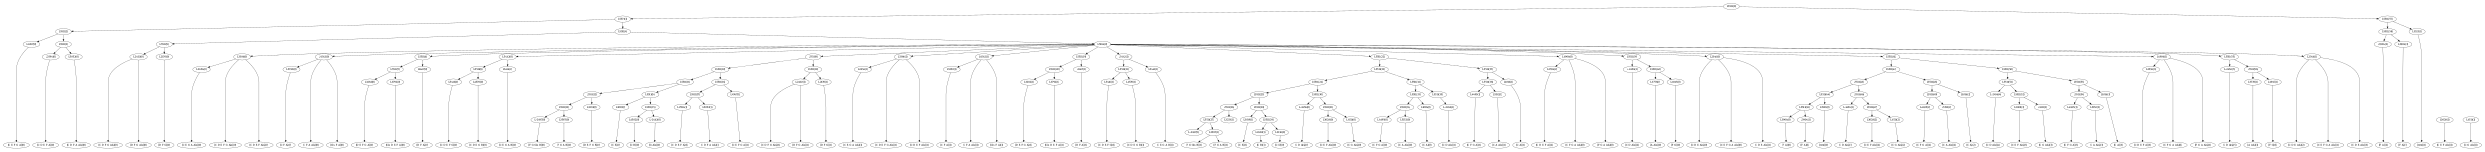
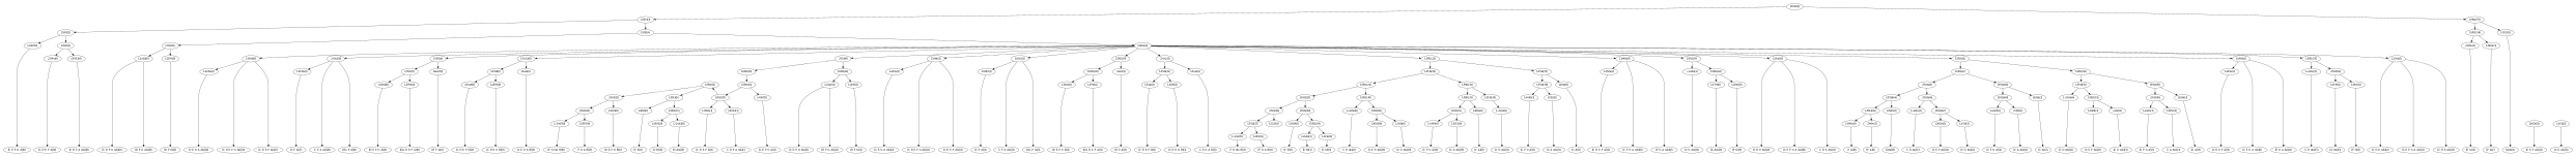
  digraph {
    fontname=Merriweather
    node [fontname=Merriweather]
    edge [fontname=Merriweather]
    "L5511(0)"
    n2 [label="L5571(1)"]
    "L5511(57)"
    "L5511(2)"
    "L5511(4)"
    "L5511(58)"
    "L3523(1)"
    "L4767(0)"
    "L5511(3)"
    "L5511(5)"
    "L5184(0)"
    "L3904(2)"
    "L3904(3)"
    "L2594(0)"
    "L5052(0)"
    "L2402(0)"
    "L2170(0)"
    "L3386(0)"
    "L4562(0)"
    "L5511(6)"
    "L5442(0)"
    "L5511(9)"
    "L3386(1)"
    "L4562(1)"
    "L5511(19)"
    "L5442(1)"
    "L5511(22)"
    "L4906(0)"
    "L5511(39)"
    "L2346(0)"
    "L5511(41)"
    "L4906(1)"
    "L5511(55)"
    "L2346(1)"
    "L2654(0)"
    "L5350(0)"
    "L5511(7)"
    "L1467(0)"
    "L5511(8)"
    "L5441(0)"
    "L5511(10)"
    "L5511(18)"
    "L2654(1)"
    "L5350(1)"
    "L5511(20)"
    "L1467(1)"
    "L5511(21)"
    "L5441(1)"
    "L5511(23)"
    "L5511(37)"
    "L2594(2)"
    "L-2456(2)"
    "L5511(40)"
    "L5511(42)"
    "L5511(50)"
    "L2594(3)"
    "L-2456(5)"
    "L5511(56)"
    "L3282(0)"
    "L3792(0)"
    "L5416(0)"
    "L4570(0)"
    "L5511(11)"
    "L5511(16)"
    "L2402(1)"
    "L2170(1)"
    "L3282(1)"
    "L3792(1)"
    "L5416(1)"
    "L4570(1)"
    "L5511(24)"
    "L5511(32)"
    "L5511(38)"
    "L1016(1)"
    "L3778(0)"
    "L4945(0)"
    "L5511(43)"
    "L5511(48)"
    "L5511(51)"
    "L5511(53)"
    "L3778(1)"
    "L4945(1)"
    "L5511(12)"
    "L5511(14)"
    "L4767(1)"
    "L5511(17)"
    "L5511(25)"
    "L5511(30)"
    "L5511(33)"
    "L5511(35)"
    "L4495(1)"
    "L5152(1)"
    "L5511(44)"
    "L5511(46)"
    "L5511(49)"
    "L1016(2)"
    "L-2456(4)"
    "L5511(52)"
    "L5511(54)"
    "L1016(3)"
    "L5511(13)"
    "L3233(0)"
    "L3019(0)"
    "L5511(15)"
    "L2594(1)"
    "L5052(1)"
    "L5511(26)"
    "L5511(28)"
    "L-2456(0)"
    "L5511(31)"
    "L5511(34)"
    "L1016(0)"
    "L-2456(1)"
    "L5511(45)"
    "L3523(0)"
    n116 [label="L-1456(3)"]
    "L5511(47)"
    "L4495(2)"
    "L5152(2)"
    "L3028(3)"
    "L4511(3)"
    "L4495(3)"
    "L5152(3)"
    "L-2497(0)"
    "L3587(0)"
    "L4502(0)"
    "L-2462(0)"
    "L5511(27)"
    "L3233(1)"
    "L3019(1)"
    "L5511(29)"
    "L3028(0)"
    "L4511(0)"
    "L4495(0)"
    "L5152(0)"
    "L3028(1)"
    "L4511(1)"
    "L3904(0)"
    "L3904(1)"
    "L3028(2)"
    "L4511(2)"
    "L-2497(1)"
    "L3587(1)"
    "L4502(1)"
    "L3136(0)"
    "[C  E  F  G  A](0)"
    "[C  D  E  F  A](0)"
    "[C  D  F  A  Ais](0)"
    "[C  D  F  G  Ais](0)"
    "[D  F  G  Ais](0)"
    "[D  F  G](0)"
    "[C  E  G  A  Ais](0)"
    "[C  D  E  F  G  Ais](0)"
    "[C  D  E  F  Ais](0)"
    "[C  F  A](0)"
    "[C  F  A  Ais](0)"
    "[Cis  F  A](0)"
    "[D  E  F  G  A](0)"
    "[Cis  D  E  F  A](0)"
    "[D  F  A](0)"
    "[C  D  E  F  G](0)"
    "[C  D  E  G  B](0)"
    "[C  E  G  A  B](0)"
    "[F  G  Gis  B](0)"
    "[F  G  A  B](0)"
    "[D  E  F  G  B](0)"
    "[C  E](0)"
    "[C  B](0)"
    "[G  Ais](0)"
    "[C  E  F  G  A](1)"
    "[C  D  E  F  A](1)"
    "[C  D  F  A  Ais](1)"
    "[C  D  F  G  Ais](1)"
    "[D  F  G  Ais](1)"
    "[D  F  G](1)"
    "[C  E  G  A  Ais](1)"
    "[C  D  E  F  G  Ais](1)"
    "[C  D  E  F  Ais](1)"
    "[C  F  A](1)"
    "[C  F  A  Ais](1)"
    "[Cis  F  A](1)"
    "[D  E  F  G  A](1)"
    "[Cis  D  E  F  A](1)"
    "[D  F  A](1)"
    "[C  D  E  F  G](1)"
    "[C  D  E  G  B](1)"
    "[C  E  G  A  B](1)"
    "[F  G  Gis  B](1)"
    "[F  G  A  B](1)"
    "[C  E](1)"
    "[C  B](1)"
    "[C  D](0)"
    "[C  D  Ais](0)"
    "[C  E  F  Ais](0)"
    "[C  G  Ais](0)"
    "[C  F  G  A](0)"
    "[C  A  Ais](0)"
    "[C  A](0)"
    "[C  D  Ais](1)"
    "[C  E  F  Ais](1)"
    "[C  G  Ais](1)"
    "[C  F  G  A](1)"
    "[C  A  Ais](1)"
    "[C  A](1)"
    "[C  D  E  F  A](2)"
    "[C  F  G  A  Ais](0)"
    "[F  G  A  Ais](0)"
    "[C  D  Ais](2)"
    "[A  Ais](0)"
    "[F  G](0)"
    "[C  D  E  Ais](0)"
    "[C  E  F  G  A  Ais](0)"
    "[C  D  E  Ais](1)"
    "[F  A](0)"
    "[F  A](1)"
    "[rest](0)"
    "[C  D  Ais](3)"
    "[C  E  F  Ais](2)"
    "[C  G  Ais](2)"
    "[C  F  G  A](2)"
    "[C  A  Ais](2)"
    "[C  A](2)"
    "[C  D  Ais](4)"
    "[C  E  F  Ais](3)"
    "[C  G  Ais](3)"
    "[C  F  G  A](3)"
    "[C  A  Ais](3)"
    "[C  A](3)"
    "[C  D  E  F  A](3)"
    "[C  F  G  A  Ais](1)"
    "[F  G  A  Ais](1)"
    "[C  D  Ais](5)"
    "[A  Ais](1)"
    "[F  G](1)"
    "[C  D  E  Ais](2)"
    "[C  E  F  G  A  Ais](1)"
    "[C  D  E  Ais](3)"
    "[F  A](2)"
    "[F  A](3)"
    "[rest](1)"
    subgraph sub_1 {
      rank=min
      "L5511(0)"
    }
    subgraph sub_2 {
      rank=same
      n2
      "L5511(57)"
    }
    subgraph sub_3 {
      rank=same
      "L5511(2)"
      "L5511(4)"
      "L5511(58)"
      "L3523(1)"
    }
    subgraph sub_4 {
      rank=same
      "L4767(0)"
      "L5511(3)"
      "L5511(5)"
      "L5184(0)"
      "L3904(2)"
      "L3904(3)"
    }
    subgraph sub_5 {
      rank=same
      "L2594(0)"
      "L5052(0)"
      "L2402(0)"
      "L2170(0)"
      "L3386(0)"
      "L4562(0)"
      "L5511(6)"
      "L5442(0)"
      "L5511(9)"
      "L3386(1)"
      "L4562(1)"
      "L5511(19)"
      "L5442(1)"
      "L5511(22)"
      "L4906(0)"
      "L5511(39)"
      "L2346(0)"
      "L5511(41)"
      "L4906(1)"
      "L5511(55)"
      "L2346(1)"
    }
    subgraph sub_6 {
      rank=same
      "L2654(0)"
      "L5350(0)"
      "L5511(7)"
      "L1467(0)"
      "L5511(8)"
      "L5441(0)"
      "L5511(10)"
      "L5511(18)"
      "L2654(1)"
      "L5350(1)"
      "L5511(20)"
      "L1467(1)"
      "L5511(21)"
      "L5441(1)"
      "L5511(23)"
      "L5511(37)"
      "L2594(2)"
      "L-2456(2)"
      "L5511(40)"
      "L5511(42)"
      "L5511(50)"
      "L2594(3)"
      "L-2456(5)"
      "L5511(56)"
    }
    subgraph sub_7 {
      rank=same
      "L3282(0)"
      "L3792(0)"
      "L5416(0)"
      "L4570(0)"
      "L5511(11)"
      "L5511(16)"
      "L2402(1)"
      "L2170(1)"
      "L3282(1)"
      "L3792(1)"
      "L5416(1)"
      "L4570(1)"
      "L5511(24)"
      "L5511(32)"
      "L5511(38)"
      "L1016(1)"
      "L3778(0)"
      "L4945(0)"
      "L5511(43)"
      "L5511(48)"
      "L5511(51)"
      "L5511(53)"
      "L3778(1)"
      "L4945(1)"
    }
    subgraph sub_8 {
      rank=same
      "L5511(12)"
      "L5511(14)"
      "L4767(1)"
      "L5511(17)"
      "L5511(25)"
      "L5511(30)"
      "L5511(33)"
      "L5511(35)"
      "L4495(1)"
      "L5152(1)"
      "L5511(44)"
      "L5511(46)"
      "L5511(49)"
      "L1016(2)"
      "L-2456(4)"
      "L5511(52)"
      "L5511(54)"
      "L1016(3)"
    }
    subgraph sub_9 {
      rank=same
      "L5511(13)"
      "L3233(0)"
      "L3019(0)"
      "L5511(15)"
      "L2594(1)"
      "L5052(1)"
      "L5511(26)"
      "L5511(28)"
      "L-2456(0)"
      "L5511(31)"
      "L5511(34)"
      "L1016(0)"
      "L-2456(1)"
      "L5511(45)"
      "L3523(0)"
      n116
      "L5511(47)"
      "L4495(2)"
      "L5152(2)"
      "L3028(3)"
      "L4511(3)"
      "L4495(3)"
      "L5152(3)"
    }
    subgraph sub_10 {
      rank=same
      "L-2497(0)"
      "L3587(0)"
      "L4502(0)"
      "L-2462(0)"
      "L5511(27)"
      "L3233(1)"
      "L3019(1)"
      "L5511(29)"
      "L3028(0)"
      "L4511(0)"
      "L4495(0)"
      "L5152(0)"
      "L3028(1)"
      "L4511(1)"
      "L3904(0)"
      "L3904(1)"
      "L3028(2)"
      "L4511(2)"
    }
    subgraph sub_11 {
      rank=same
      "L-2497(1)"
      "L3587(1)"
      "L4502(1)"
      "L3136(0)"
    }
    subgraph sub_12 {
      rank=max
      "[C  E  F  G  A](0)"
      "[C  D  E  F  A](0)"
      "[C  D  F  A  Ais](0)"
      "[C  D  F  G  Ais](0)"
      "[D  F  G  Ais](0)"
      "[D  F  G](0)"
      "[C  E  G  A  Ais](0)"
      "[C  D  E  F  G  Ais](0)"
      "[C  D  E  F  Ais](0)"
      "[C  F  A](0)"
      "[C  F  A  Ais](0)"
      "[Cis  F  A](0)"
      "[D  E  F  G  A](0)"
      "[Cis  D  E  F  A](0)"
      "[D  F  A](0)"
      "[C  D  E  F  G](0)"
      "[C  D  E  G  B](0)"
      "[C  E  G  A  B](0)"
      "[F  G  Gis  B](0)"
      "[F  G  A  B](0)"
      "[D  E  F  G  B](0)"
      "[C  E](0)"
      "[C  B](0)"
      "[G  Ais](0)"
      "[C  E  F  G  A](1)"
      "[C  D  E  F  A](1)"
      "[C  D  F  A  Ais](1)"
      "[C  D  F  G  Ais](1)"
      "[D  F  G  Ais](1)"
      "[D  F  G](1)"
      "[C  E  G  A  Ais](1)"
      "[C  D  E  F  G  Ais](1)"
      "[C  D  E  F  Ais](1)"
      "[C  F  A](1)"
      "[C  F  A  Ais](1)"
      "[Cis  F  A](1)"
      "[D  E  F  G  A](1)"
      "[Cis  D  E  F  A](1)"
      "[D  F  A](1)"
      "[C  D  E  F  G](1)"
      "[C  D  E  G  B](1)"
      "[C  E  G  A  B](1)"
      "[F  G  Gis  B](1)"
      "[F  G  A  B](1)"
      "[C  E](1)"
      "[C  B](1)"
      "[C  D](0)"
      "[C  D  Ais](0)"
      "[C  E  F  Ais](0)"
      "[C  G  Ais](0)"
      "[C  F  G  A](0)"
      "[C  A  Ais](0)"
      "[C  A](0)"
      "[C  D  Ais](1)"
      "[C  E  F  Ais](1)"
      "[C  G  Ais](1)"
      "[C  F  G  A](1)"
      "[C  A  Ais](1)"
      "[C  A](1)"
      "[C  D  E  F  A](2)"
      "[C  F  G  A  Ais](0)"
      "[F  G  A  Ais](0)"
      "[C  D  Ais](2)"
      "[A  Ais](0)"
      "[F  G](0)"
      "[C  D  E  Ais](0)"
      "[C  E  F  G  A  Ais](0)"
      "[C  D  E  Ais](1)"
      "[F  A](0)"
      "[F  A](1)"
      "[rest](0)"
      "[C  D  Ais](3)"
      "[C  E  F  Ais](2)"
      "[C  G  Ais](2)"
      "[C  F  G  A](2)"
      "[C  A  Ais](2)"
      "[C  A](2)"
      "[C  D  Ais](4)"
      "[C  E  F  Ais](3)"
      "[C  G  Ais](3)"
      "[C  F  G  A](3)"
      "[C  A  Ais](3)"
      "[C  A](3)"
      "[C  D  E  F  A](3)"
      "[C  F  G  A  Ais](1)"
      "[F  G  A  Ais](1)"
      "[C  D  Ais](5)"
      "[A  Ais](1)"
      "[F  G](1)"
      "[C  D  E  Ais](2)"
      "[C  E  F  G  A  Ais](1)"
      "[C  D  E  Ais](3)"
      "[F  A](2)"
      "[F  A](3)"
      "[rest](1)"
    }
    "L5511(0)" -> n2
    "L5511(0)" -> "L5511(57)"
    n2 -> "L5511(2)"
    n2 -> "L5511(4)"
    "L5511(57)" -> "L5511(58)"
    "L5511(57)" -> "L3523(1)"
    "L5511(2)" -> "L4767(0)"
    "L5511(2)" -> "L5511(3)"
    "L5511(4)" -> "L5511(5)"
    "L5511(4)" -> "L5184(0)"
    "L5511(58)" -> "L3904(2)"
    "L5511(58)" -> "L3904(3)"
    "L3523(1)" -> "[rest](1)"
    "L4767(0)" -> "[C  E  F  G  A](0)"
    "L5511(3)" -> "L2594(0)"
    "L5511(3)" -> "L5052(0)"
    "L5511(5)" -> "L2402(0)"
    "L5511(5)" -> "L2170(0)"
    "L5184(0)" -> "L3386(0)"
    "L5184(0)" -> "L4562(0)"
    "L5184(0)" -> "L5511(6)"
    "L5184(0)" -> "L5442(0)"
    "L5184(0)" -> "L5511(9)"
    "L5184(0)" -> "L3386(1)"
    "L5184(0)" -> "L4562(1)"
    "L5184(0)" -> "L5511(19)"
    "L5184(0)" -> "L5442(1)"
    "L5184(0)" -> "L5511(22)"
    "L5184(0)" -> "L4906(0)"
    "L5184(0)" -> "L5511(39)"
    "L5184(0)" -> "L2346(0)"
    "L5184(0)" -> "L5511(41)"
    "L5184(0)" -> "L4906(1)"
    "L5184(0)" -> "L5511(55)"
    "L5184(0)" -> "L2346(1)"
    "L3904(2)" -> "[F  A](2)"
    "L3904(3)" -> "[F  A](3)"
    "L2594(0)" -> "[C  D  E  F  A](0)"
    "L5052(0)" -> "[C  D  F  A  Ais](0)"
    "L2402(0)" -> "[C  D  F  G  Ais](0)"
    "L2402(0)" -> "[D  F  G  Ais](0)"
    "L2170(0)" -> "[D  F  G](0)"
    "L3386(0)" -> "L2654(0)"
    "L3386(0)" -> "[C  D  E  F  G  Ais](0)"
    "L3386(0)" -> "[C  D  E  F  Ais](0)"
    "L4562(0)" -> "L5350(0)"
    "L4562(0)" -> "[C  F  A  Ais](0)"
    "L4562(0)" -> "[Cis  F  A](0)"
    "L5511(6)" -> "L5511(7)"
    "L5511(6)" -> "L1467(0)"
    "L5442(0)" -> "L5511(8)"
    "L5442(0)" -> "L5441(0)"
    "L5511(9)" -> "L5511(10)"
    "L5511(9)" -> "L5511(18)"
    "L3386(1)" -> "L2654(1)"
    "L3386(1)" -> "[C  D  E  F  G  Ais](1)"
    "L3386(1)" -> "[C  D  E  F  Ais](1)"
    "L4562(1)" -> "L5350(1)"
    "L4562(1)" -> "[C  F  A  Ais](1)"
    "L4562(1)" -> "[Cis  F  A](1)"
    "L5511(19)" -> "L5511(20)"
    "L5511(19)" -> "L1467(1)"
    "L5442(1)" -> "L5511(21)"
    "L5442(1)" -> "L5441(1)"
    "L5511(22)" -> "L5511(23)"
    "L5511(22)" -> "L5511(37)"
    "L4906(0)" -> "L2594(2)"
    "L4906(0)" -> "[C  F  G  A  Ais](0)"
    "L4906(0)" -> "[F  G  A  Ais](0)"
    "L5511(39)" -> "L-2456(2)"
    "L5511(39)" -> "L5511(40)"
    "L2346(0)" -> "[C  D  E  Ais](0)"
    "L2346(0)" -> "[C  E  F  G  A  Ais](0)"
    "L2346(0)" -> "[C  D  E  Ais](1)"
    "L5511(41)" -> "L5511(42)"
    "L5511(41)" -> "L5511(50)"
    "L4906(1)" -> "L2594(3)"
    "L4906(1)" -> "[C  F  G  A  Ais](1)"
    "L4906(1)" -> "[F  G  A  Ais](1)"
    "L5511(55)" -> "L-2456(5)"
    "L5511(55)" -> "L5511(56)"
    "L2346(1)" -> "[C  D  E  Ais](2)"
    "L2346(1)" -> "[C  E  F  G  A  Ais](1)"
    "L2346(1)" -> "[C  D  E  Ais](3)"
    "L2654(0)" -> "[C  E  G  A  Ais](0)"
    "L5350(0)" -> "[C  F  A](0)"
    "L5511(7)" -> "L3282(0)"
    "L5511(7)" -> "L3792(0)"
    "L1467(0)" -> "[D  F  A](0)"
    "L5511(8)" -> "L5416(0)"
    "L5511(8)" -> "L4570(0)"
    "L5441(0)" -> "[C  E  G  A  B](0)"
-   "L5511(10)" -> "L5511(11)"
+   "L5511(17)" -> "L5511(11)"
    "L5511(10)" -> "L5511(16)"
    "L5511(18)" -> "L2402(1)"
    "L5511(18)" -> "L2170(1)"
    "L2654(1)" -> "[C  E  G  A  Ais](1)"
    "L5350(1)" -> "[C  F  A](1)"
    "L5511(20)" -> "L3282(1)"
    "L5511(20)" -> "L3792(1)"
    "L1467(1)" -> "[D  F  A](1)"
    "L5511(21)" -> "L5416(1)"
    "L5511(21)" -> "L4570(1)"
    "L5441(1)" -> "[C  E  G  A  B](1)"
    "L5511(23)" -> "L5511(24)"
    "L5511(23)" -> "L5511(32)"
    "L5511(37)" -> "L5511(38)"
    "L5511(37)" -> "L1016(1)"
    "L2594(2)" -> "[C  D  E  F  A](2)"
    "L-2456(2)" -> "[C  D  Ais](2)"
    "L5511(40)" -> "L3778(0)"
    "L5511(40)" -> "L4945(0)"
    "L5511(42)" -> "L5511(43)"
    "L5511(42)" -> "L5511(48)"
    "L5511(50)" -> "L5511(51)"
    "L5511(50)" -> "L5511(53)"
    "L2594(3)" -> "[C  D  E  F  A](3)"
    "L-2456(5)" -> "[C  D  Ais](5)"
    "L5511(56)" -> "L3778(1)"
    "L5511(56)" -> "L4945(1)"
    "L3282(0)" -> "[D  E  F  G  A](0)"
    "L3792(0)" -> "[Cis  D  E  F  A](0)"
    "L5416(0)" -> "[C  D  E  F  G](0)"
    "L4570(0)" -> "[C  D  E  G  B](0)"
    "L5511(11)" -> "L5511(12)"
    "L5511(11)" -> "L5511(14)"
    "L5511(16)" -> "L4767(1)"
    "L5511(16)" -> "L5511(17)"
    "L2402(1)" -> "[C  D  F  G  Ais](1)"
    "L2402(1)" -> "[D  F  G  Ais](1)"
    "L2170(1)" -> "[D  F  G](1)"
    "L3282(1)" -> "[D  E  F  G  A](1)"
    "L3792(1)" -> "[Cis  D  E  F  A](1)"
    "L5416(1)" -> "[C  D  E  F  G](1)"
    "L4570(1)" -> "[C  D  E  G  B](1)"
    "L5511(24)" -> "L5511(25)"
    "L5511(24)" -> "L5511(30)"
    "L5511(32)" -> "L5511(33)"
    "L5511(32)" -> "L5511(35)"
    "L5511(38)" -> "L4495(1)"
    "L5511(38)" -> "L5152(1)"
    "L1016(1)" -> "[C  A](1)"
    "L3778(0)" -> "[A  Ais](0)"
    "L4945(0)" -> "[F  G](0)"
    "L5511(43)" -> "L5511(44)"
    "L5511(43)" -> "L5511(46)"
    "L5511(48)" -> "L5511(49)"
    "L5511(48)" -> "L1016(2)"
    "L5511(51)" -> "L-2456(4)"
    "L5511(51)" -> "L5511(52)"
    "L5511(53)" -> "L5511(54)"
    "L5511(53)" -> "L1016(3)"
    "L3778(1)" -> "[A  Ais](1)"
    "L4945(1)" -> "[F  G](1)"
    "L5511(12)" -> "L5511(13)"
    "L5511(12)" -> "L3233(0)"
    "L5511(14)" -> "L3019(0)"
    "L5511(14)" -> "L5511(15)"
    "L4767(1)" -> "[C  E  F  G  A](1)"
    "L5511(17)" -> "L2594(1)"
    "L5511(17)" -> "L5052(1)"
    "L5511(25)" -> "L5511(26)"
    "L5511(25)" -> "L5511(28)"
    "L5511(30)" -> "L-2456(0)"
    "L5511(30)" -> "L5511(31)"
    "L5511(33)" -> "L5511(34)"
    "L5511(33)" -> "L1016(0)"
    "L5511(35)" -> "L-2456(1)"
    "L4495(1)" -> "[C  F  G  A](1)"
    "L5152(1)" -> "[C  A  Ais](1)"
    "L5511(44)" -> "L5511(45)"
    "L5511(44)" -> "L3523(0)"
    "L5511(46)" -> n116
    "L5511(46)" -> "L5511(47)"
    "L5511(49)" -> "L4495(2)"
    "L5511(49)" -> "L5152(2)"
    "L1016(2)" -> "[C  A](2)"
    "L-2456(4)" -> "[C  D  Ais](4)"
    "L5511(52)" -> "L3028(3)"
    "L5511(52)" -> "L4511(3)"
    "L5511(54)" -> "L4495(3)"
    "L5511(54)" -> "L5152(3)"
    "L1016(3)" -> "[C  A](3)"
    "L5511(13)" -> "L-2497(0)"
    "L5511(13)" -> "L3587(0)"
    "L3233(0)" -> "[D  E  F  G  B](0)"
    "L3019(0)" -> "[C  E](0)"
    "L5511(15)" -> "L4502(0)"
    "L5511(15)" -> "L-2462(0)"
    "L2594(1)" -> "[C  D  E  F  A](1)"
    "L5052(1)" -> "[C  D  F  A  Ais](1)"
    "L5511(26)" -> "L5511(27)"
    "L5511(26)" -> "L3233(1)"
    "L5511(28)" -> "L3019(1)"
    "L5511(28)" -> "L5511(29)"
    "L-2456(0)" -> "[C  D  Ais](0)"
    "L5511(31)" -> "L3028(0)"
    "L5511(31)" -> "L4511(0)"
    "L5511(34)" -> "L4495(0)"
    "L5511(34)" -> "L5152(0)"
    "L1016(0)" -> "[C  A](0)"
    "L-2456(1)" -> "[C  D  Ais](1)"
    "L5511(45)" -> "L3904(0)"
    "L5511(45)" -> "L3904(1)"
    "L3523(0)" -> "[rest](0)"
    n116 -> "[C  D  Ais](3)"
    "L5511(47)" -> "L3028(2)"
    "L5511(47)" -> "L4511(2)"
    "L4495(2)" -> "[C  F  G  A](2)"
    "L5152(2)" -> "[C  A  Ais](2)"
    "L3028(3)" -> "[C  E  F  Ais](3)"
    "L4511(3)" -> "[C  G  Ais](3)"
    "L4495(3)" -> "[C  F  G  A](3)"
    "L5152(3)" -> "[C  A  Ais](3)"
    "L-2497(0)" -> "[F  G  Gis  B](0)"
    "L3587(0)" -> "[F  G  A  B](0)"
    "L4502(0)" -> "[C  B](0)"
    "L-2462(0)" -> "[G  Ais](0)"
    "L5511(27)" -> "L-2497(1)"
    "L5511(27)" -> "L3587(1)"
    "L3019(1)" -> "[C  E](1)"
    "L5511(29)" -> "L4502(1)"
    "L5511(29)" -> "L3136(0)"
    "L3028(0)" -> "[C  E  F  Ais](0)"
    "L4511(0)" -> "[C  G  Ais](0)"
    "L4495(0)" -> "[C  F  G  A](0)"
    "L5152(0)" -> "[C  A  Ais](0)"
    "L3028(1)" -> "[C  E  F  Ais](1)"
    "L4511(1)" -> "[C  G  Ais](1)"
    "L3904(0)" -> "[F  A](0)"
    "L3904(1)" -> "[F  A](1)"
    "L3028(2)" -> "[C  E  F  Ais](2)"
    "L4511(2)" -> "[C  G  Ais](2)"
-   "L3587(1)" -> "[F  G  Gis  B](1)"
+   "L-2497(1)" -> "[F  G  Gis  B](1)"
    "L3587(1)" -> "[F  G  A  B](1)"
    "L4502(1)" -> "[C  B](1)"
    "L3136(0)" -> "[C  D](0)"
  }
